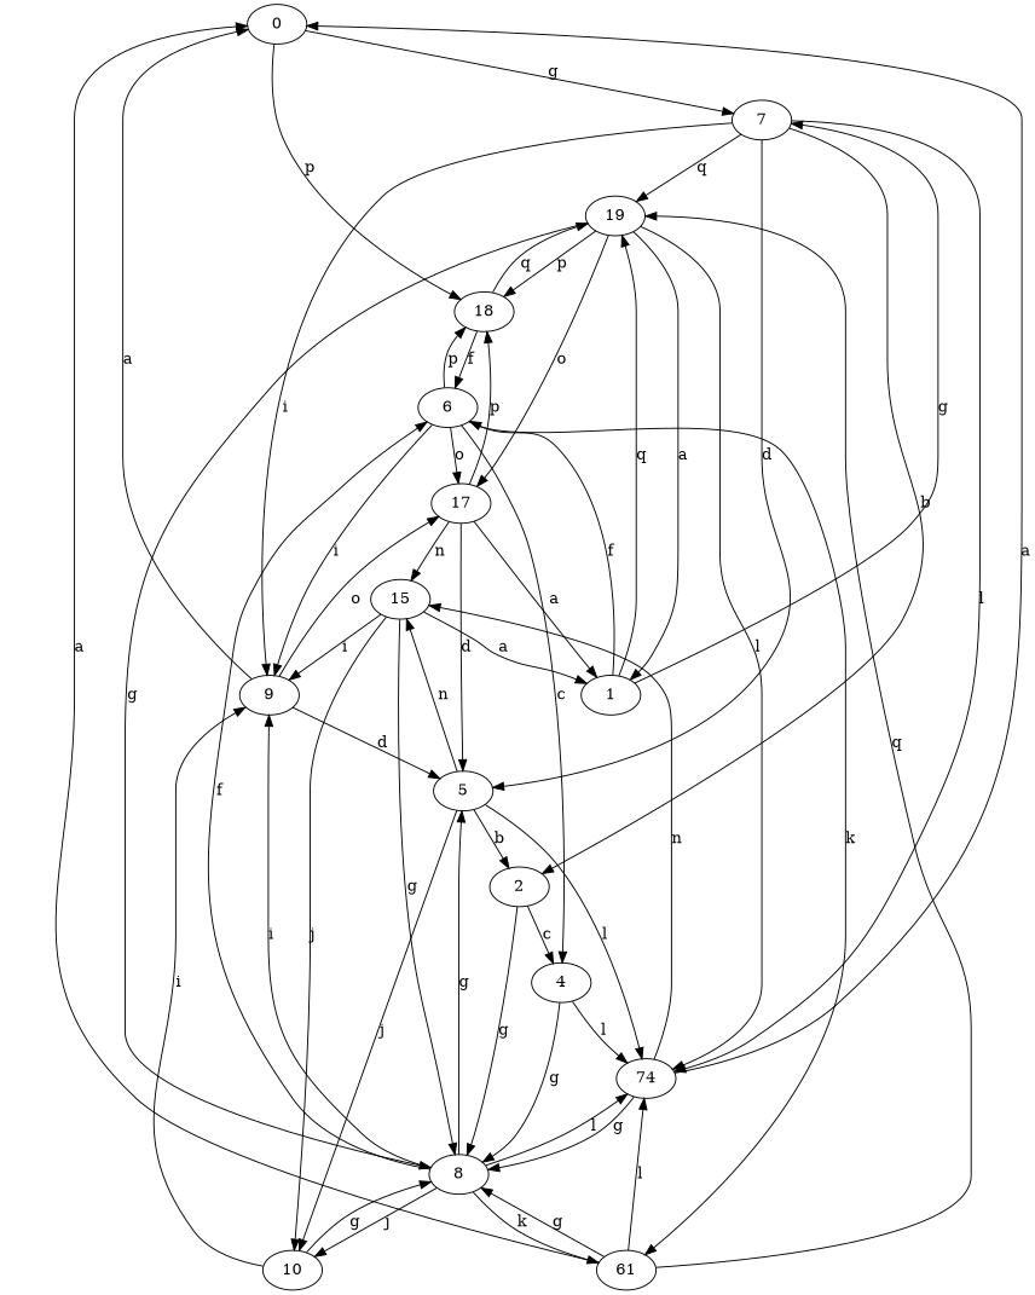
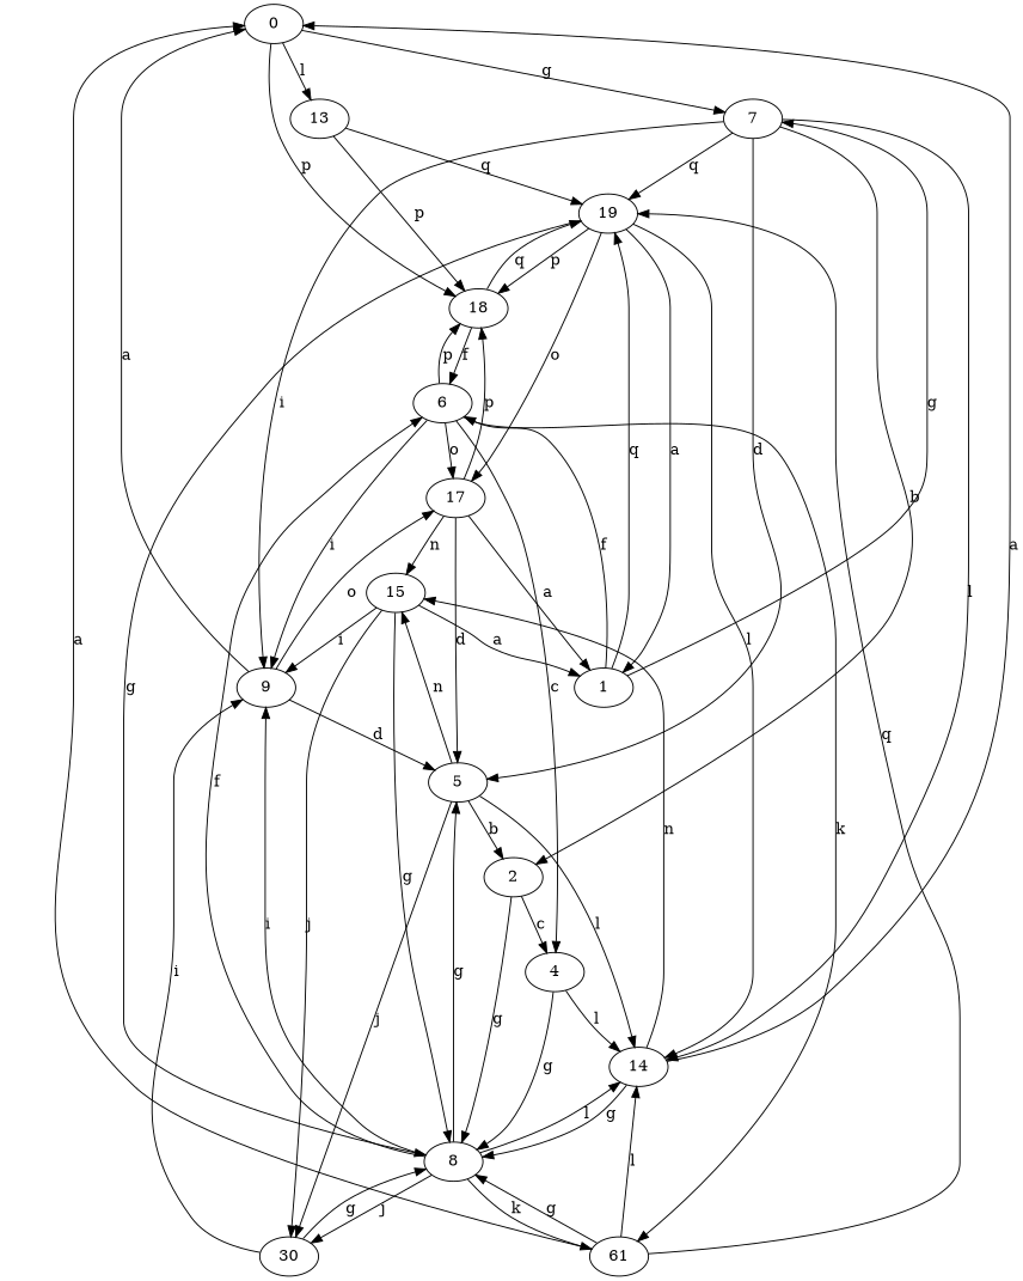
  strict digraph {
    0
    7
+   13
    18
    19
    2
-   14 [label=74]
+   14
    5
    9
    6
    1
    4
    n13 [label=61]
    17
    8
-   10
+   10 [label=30]
    15
    0 -> 7 [label=g]
+   0 -> 13 [label=l]
    0 -> 18 [label=p]
    7 -> 19 [label=q]
    7 -> 2 [label=b]
    7 -> 14 [label=l]
    7 -> 5 [label=d]
    7 -> 9 [label=i]
+   13 -> 18 [label=p]
+   13 -> 19 [label=q]
    18 -> 19 [label=q]
    18 -> 6 [label=f]
    19 -> 18 [label=p]
    19 -> 14 [label=l]
    19 -> 1 [label=a]
    19 -> 17 [label=o]
    19 -> 8 [label=g]
    2 -> 4 [label=c]
    2 -> 8 [label=g]
    14 -> 0 [label=a]
    14 -> 8 [label=g]
    14 -> 15 [label=n]
    5 -> 2 [label=b]
    5 -> 14 [label=l]
    5 -> 10 [label=j]
    5 -> 15 [label=n]
    9 -> 0 [label=a]
    9 -> 5 [label=d]
    9 -> 17 [label=o]
    6 -> 18 [label=p]
    6 -> 9 [label=i]
    6 -> 4 [label=c]
    6 -> n13 [label=k]
    6 -> 17 [label=o]
    1 -> 7 [label=g]
    1 -> 19 [label=q]
    1 -> 6 [label=f]
    4 -> 14 [label=l]
    4 -> 8 [label=g]
    n13 -> 0 [label=a]
    n13 -> 19 [label=q]
    n13 -> 14 [label=l]
    n13 -> 8 [label=g]
    17 -> 18 [label=p]
    17 -> 5 [label=d]
    17 -> 1 [label=a]
    17 -> 15 [label=n]
    8 -> 14 [label=l]
    8 -> 5 [label=g]
    8 -> 9 [label=i]
    8 -> 6 [label=f]
    8 -> n13 [label=k]
    8 -> 10 [label=j]
    10 -> 9 [label=i]
    10 -> 8 [label=g]
    15 -> 9 [label=i]
    15 -> 1 [label=a]
    15 -> 8 [label=g]
    15 -> 10 [label=j]
  }
